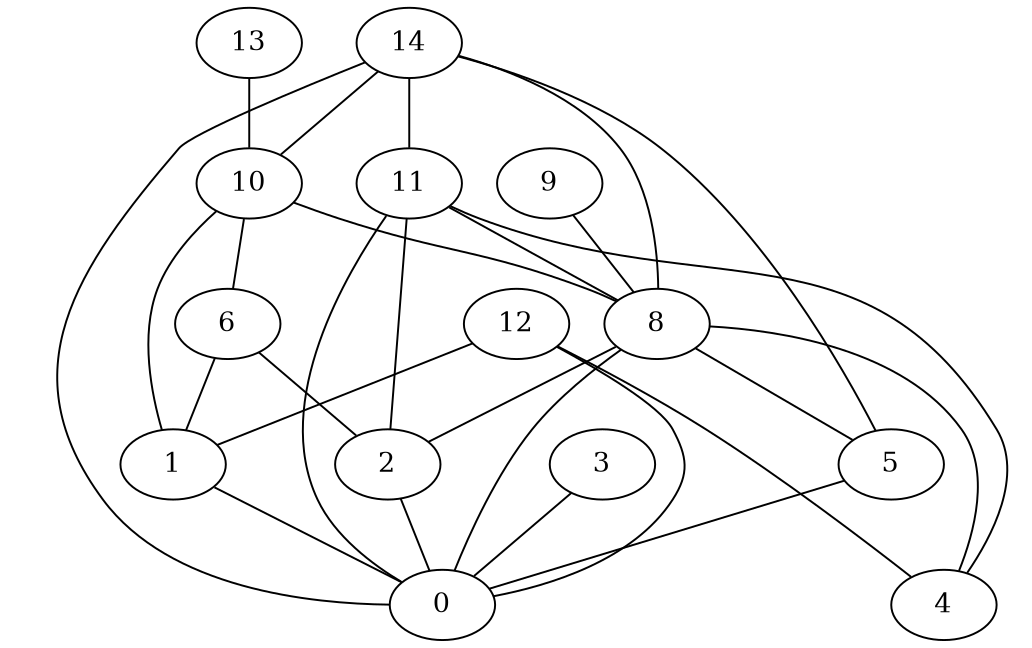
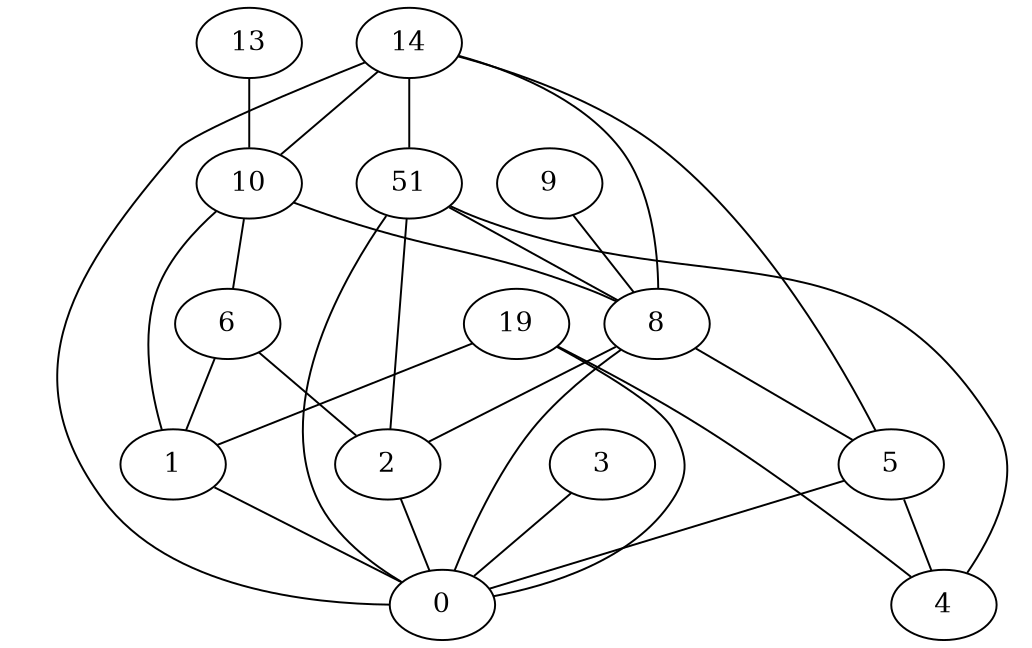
  digraph {
    rankdir=BT
    edge [arrowhead=both]
    0
    1
    2
    3
    5
    8
-   11
+   11 [label=51]
    14
-   12
+   12 [label=19]
    6
    10
    4
    9
    13
    0 -> 1
    0 -> 2
    0 -> 3
    0 -> 5
    0 -> 8
    0 -> 11
    0 -> 14
    0 -> 12
    1 -> 12
    1 -> 6
    1 -> 10
    2 -> 8
    2 -> 11
    2 -> 6
    5 -> 8
    5 -> 14
    8 -> 11
    8 -> 14
    8 -> 10
    8 -> 9
    11 -> 14
    6 -> 10
    10 -> 14
    10 -> 13
-   4 -> 8
+   4 -> 5
    4 -> 11
    4 -> 12
  }
